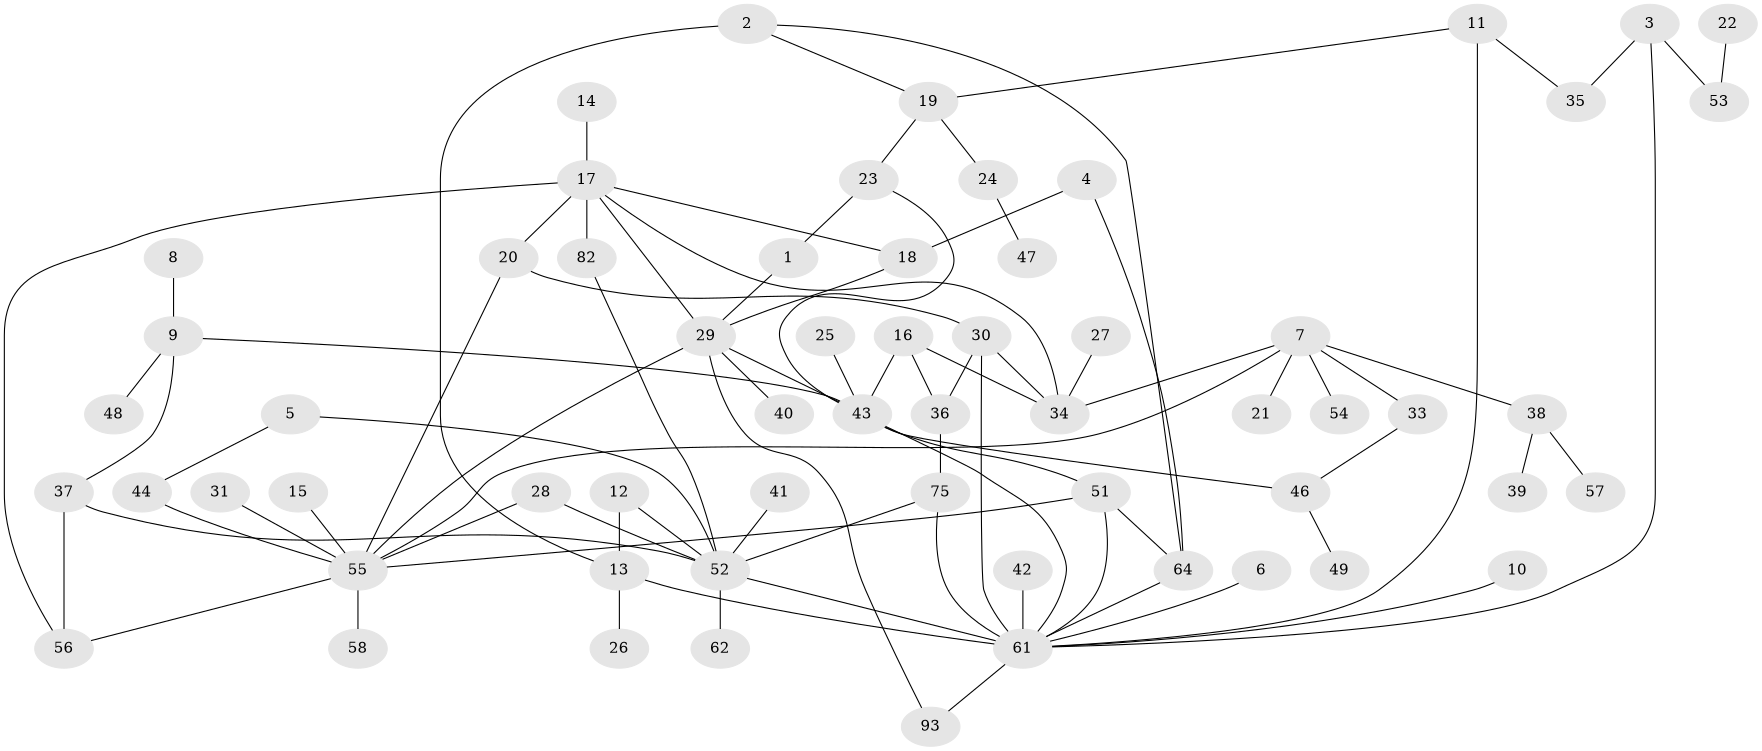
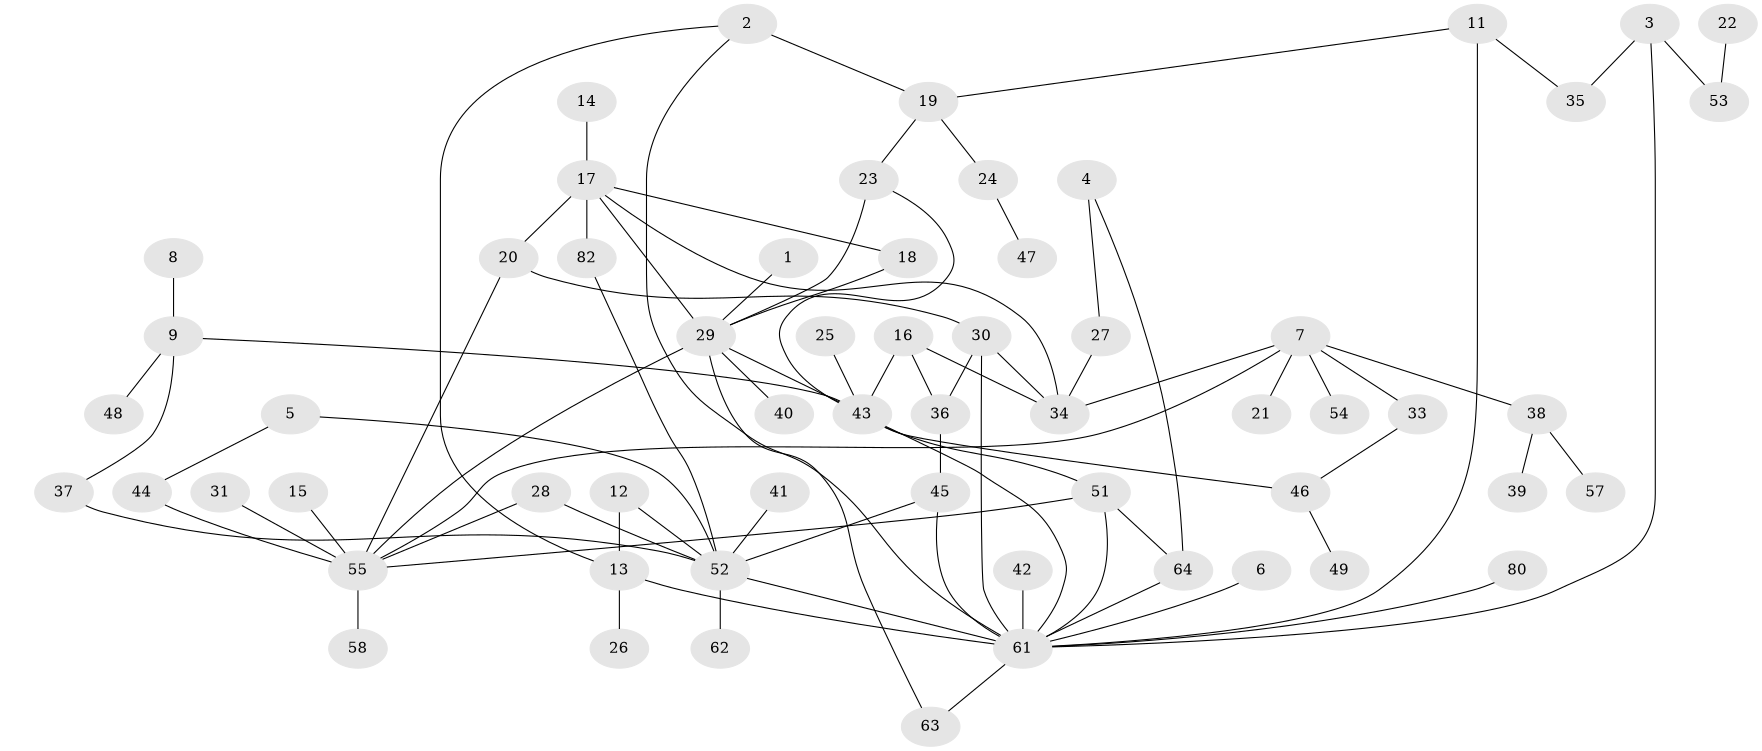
  graph {
    node [color=gray90 style=filled]
    edge [weight=1.0]
    1
    29
    55
    43
    40
-   63 [label=93]
+   63
    2
    13
    19
    61
    26
    23
    24
    3
    35
    53
    4
    18
    n19 [label=64]
    5
    44
    52
    62
    6
    7
    21
    33
    34
    38
    54
    46
    39
    57
-   56
    58
    8
    9
    37
    48
    51
-   10
+   10 [label=80]
    11
    12
    14
    17
    20
    n47 [label=82]
    15
    16
    36
-   45 [label=75]
+   45
    30
    47
    22
    25
    27
    28
    31
    49
    41
    42
    1 -- 29
    29 -- 55
    29 -- 43
    29 -- 40
    29 -- 63
-   55 -- 56
    55 -- 58
    43 -- 61
    43 -- 46 [weight=2.0]
    43 -- 51
    2 -- 13
    2 -- 19
-   2 -- n19
+   2 -- 61
    13 -- 61
    13 -- 26
    19 -- 23
    19 -- 24
    61 -- 63
-   23 -- 1
+   23 -- 29
    23 -- 43
    24 -- 47
    3 -- 61
    3 -- 35
    3 -- 53
-   4 -- 18
+   4 -- 27
    4 -- n19
    18 -- 29
    n19 -- 61
    5 -- 44
    5 -- 52
    44 -- 55
    52 -- 61
    52 -- 62
    6 -- 61
    7 -- 55
    7 -- 21
    7 -- 33
    7 -- 34
    7 -- 38
    7 -- 54
    33 -- 46
    38 -- 39
    38 -- 57
    46 -- 49
    8 -- 9
    9 -- 43
    9 -- 37
    9 -- 48
    37 -- 52
-   37 -- 56
    51 -- 55
    51 -- 61
    51 -- n19
    10 -- 61
    11 -- 19
    11 -- 61
    11 -- 35
    12 -- 13
    12 -- 52
    14 -- 17
    17 -- 29
    17 -- 18
    17 -- 34
-   17 -- 56
    17 -- 20
    17 -- n47
    20 -- 55
    20 -- 30
    n47 -- 52
    15 -- 55
    16 -- 43 [weight=2.0]
    16 -- 34
    16 -- 36
    36 -- 45
    45 -- 61 [weight=2.0]
    45 -- 52 [weight=2.0]
    30 -- 61
    30 -- 34
    30 -- 36
    22 -- 53
    25 -- 43
    27 -- 34 [weight=2.0]
    28 -- 55
    28 -- 52
    31 -- 55
    41 -- 52
    42 -- 61
  }
